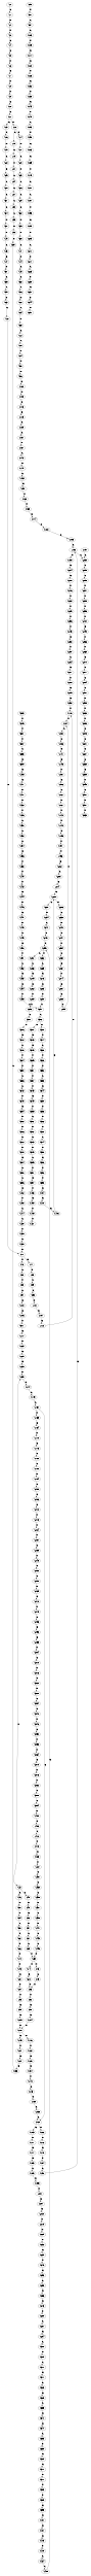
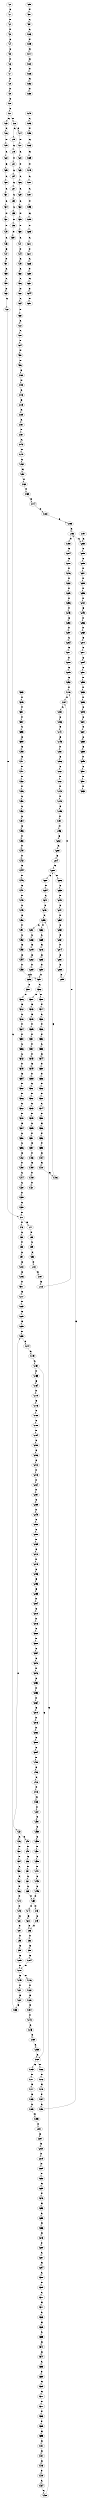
  strict digraph {
    S0
    S1
    S2
    S3
    S4
    S5
    S6
    S7
    S8
    S9
    S10
    S11
    S12
    S13
    S14
    S15
    S16
    S17
    S18
    S19
    S20
    S21
    S22
    S23
    S24
    S25
    S26
    S27
    S28
    S29
    S30
    S31
    S32
    S33
    S34
    S35
    S36
    S37
    S38
    S39
    S40
    S41
    S42
    S43
    S44
    S45
    S46
    S47
    S48
    S49
    S50
    S51
    S52
    S53
    S54
    S55
    S56
    S57
    S58
    S59
    S60
    S61
    S62
    S63
    S64
    S65
    S66
    S67
    S68
    S69
    S70
    S71
    S72
    S73
    S74
    S75
    S76
    S77
    S78
    S79
    S80
    S81
    S82
    S83
    S84
    S86
    S87
    S88
    S89
    S90
    S85
    S91
    S92
    S93
    S94
    S95
    S96
    S97
    S98
    S99
    S100
    S101
    S102
    S103
    S104
    S105
    S106
    S107
    S108
    S109
    S110
    n112 [label=S911]
    S112
    S113
    S114
    S115
    S116
    S117
    S118
    S119
    S120
    S121
    S122
    S123
    S124
    S125
    S126
    S127
    S128
    S129
    S130
    S131
    S132
    S133
    S134
    S135
    S136
    S137
    S138
    S139
    S140
    S141
    S142
-   S143
    S144
    S145
    S146
    S147
    S148
    S149
    S150
    S151
    S152
    S153
    S154
    S155
    S156
    S157
    S158
    S159
    S160
    S161
    S162
    S163
    S164
    S165
    S166
    S167
    S168
    S169
    S170
    S171
    S172
    S173
    S174
    S175
    S176
    S177
    S178
    S179
    S180
    S181
    S182
    S183
    S184
    S185
    S186
    S187
    S188
    S189
    S190
    S191
    S192
    S193
    S194
    S195
    S196
    S198
    S203
    S199
    S200
    S201
    S202
    S197
    S204
    S205
    S206
    S207
    S208
    S209
    S210
    S211
    S212
    S213
    S214
    S215
    S216
    S217
    S218
    S219
    S220
    S221
    S222
    S223
    S224
    S225
    S226
    S227
    S228
    S229
    S230
    S231
    S232
    S233
    S234
    S235
    S236
    S237
    S238
    S239
    S240
    S241
    S242
    S243
    S244
    S245
    S246
    S247
    S248
    S249
    S250
    S251
    S252
    S253
    S254
    S255
    S256
    S257
    S258
    S259
    S260
    S261
    S262
    S263
    S264
    S265
    S266
    S267
    S268
    S269
    S270
    S271
    S272
    S273
    S274
    S275
    S276
    S277
    S278
    S279
    S280
    S281
    S282
    S283
    S284
    S285
    S286
    S287
    S288
    S289
    S290
    S291
    S292
    S293
    S294
    S295
    S296
    S297
    S298
    S299
    S300
    S301
    S302
    S303
    S304
    S305
    S306
    S307
    S308
    S309
    S310
    S311
    S312
    S313
    S314
    S315
    S316
    S317
    S318
    S319
    S320
    S321
    S322
    S323
    S324
    S325
    S326
    S327
    S328
    S329
    S330
    S331
    S332
    S333
    S334
    S335
    S336
    S337
    S338
    S339
    S340
    S341
    S342
    S343
    S344
    S345
    S346
    S347
    S348
    S349
    S350
    S351
    S352
    S353
    S354
    S355
    S356
    S357
    S358
    S359
    S360
    S361
    S362
    S363
    S364
    S365
    S366
    S367
    S368
    S370
    S371
    S372
    S373
    S374
    S369
    S375
    S376
    S377
    S378
    S379
    S380
    S381
    S382
    S383
    S384
    S385
    S386
    S387
    S388
    S389
    S390
    S391
    S392
    S393
    S394
    S395
    S396
    S397
    S398
    S399
    S400
    S401
    S402
    S403
    S404
    S405
    S406
    S407
    S408
    S409
    S410
    S411
    S412
    S413
    S414
    S415
    S416
    S417
    S418
    S419
    S420
    S421
    S422
    S423
    S424
    S425
    S426
    S427
    S428
    S429
    S430
    S431
    S432
    S433
    S434
    S435
    S436
    S437
    S438
    S439
    S440
    S441
    S442
    S443
    S444
    S445
    S446
    S447
    S448
    S449
    S450
    S451
    S452
    S453
    S454
    S455
    S0 -> S1 [label=C]
    S1 -> S2 [label=A]
    S2 -> S3 [label=T]
    S3 -> S4 [label=C]
    S4 -> S5 [label=C]
    S5 -> S6 [label=A]
    S6 -> S7 [label=G]
    S7 -> S8 [label=A]
    S8 -> S9 [label=A]
    S9 -> S10 [label=C]
    S10 -> S11 [label=C]
    S11 -> S12 [label=A]
    S11 -> S13 [label=G]
    S12 -> S14 [label=G]
    S12 -> S15 [label=C]
    S13 -> S16 [label=G]
    S14 -> S17 [label=A]
    S15 -> S18 [label=C]
    S16 -> S19 [label=A]
    S17 -> S20 [label=C]
    S18 -> S21 [label=A]
    S19 -> S22 [label=C]
    S20 -> S23 [label=T]
    S21 -> S24 [label=C]
    S22 -> S25 [label=G]
    S23 -> S26 [label=C]
    S24 -> S27 [label=C]
    S25 -> S28 [label=C]
    S26 -> S29 [label=C]
    S27 -> S30 [label=C]
    S28 -> S31 [label=C]
    S29 -> S32 [label=C]
    S30 -> S33 [label=C]
    S31 -> S34 [label=C]
    S32 -> S35 [label=A]
    S33 -> S36 [label=T]
    S34 -> S37 [label=A]
    S35 -> S38 [label=T]
    S36 -> S39 [label=T]
    S37 -> S40 [label=T]
    S38 -> S41 [label=C]
    S39 -> S42 [label=C]
    S40 -> S43 [label=C]
    S41 -> S44 [label=T]
    S42 -> S45 [label=C]
    S42 -> S46 [label=G]
    S43 -> S47 [label=G]
    S44 -> S48 [label=G]
    S45 -> S49 [label=T]
    S46 -> S50 [label=A]
    S47 -> S51 [label=T]
    S48 -> S52 [label=C]
    S49 -> S53 [label=G]
    S50 -> S54 [label=T]
    S51 -> S55 [label=C]
    S52 -> S56 [label=C]
    S53 -> S57 [label=T]
    S54 -> S58 [label=C]
    S55 -> S59 [label=C]
    S56 -> S60 [label=A]
    S57 -> S61 [label=C]
    S58 -> S62 [label=G]
    S59 -> S63 [label=T]
    S60 -> S64 [label=G]
    S61 -> S65 [label=C]
    S62 -> S66 [label=T]
    S63 -> S67 [label=C]
    S64 -> S68 [label=T]
    S65 -> S69 [label=T]
    S66 -> S70 [label=T]
    S67 -> S71 [label=T]
    S68 -> S72 [label=C]
    S69 -> S73 [label=A]
    S69 -> S74 [label=T]
    S70 -> S75 [label=T]
    S71 -> S76 [label=T]
    S71 -> S77 [label=G]
    S72 -> S78 [label=G]
    S73 -> S79 [label=C]
    S74 -> S80 [label=G]
    S75 -> S81 [label=G]
    S76 -> S82 [label=C]
    S77 -> S83 [label=T]
    S78 -> S84 [label=T]
    S79 -> S86 [label=T]
    S80 -> S86 [label=T]
    S81 -> S87 [label=T]
    S82 -> S88 [label=T]
    S83 -> S89 [label=C]
    S84 -> S90 [label=A]
    S86 -> S92 [label=A]
    S87 -> S93 [label=A]
    S88 -> S94 [label=C]
    S89 -> S95 [label=G]
    S90 -> S96 [label=A]
    S85 -> S91 [label=A]
    S91 -> S97 [label=C]
    S92 -> S98 [label=G]
    S93 -> S99 [label=G]
    S94 -> S100 [label=G]
    S95 -> S101 [label=T]
    S96 -> S102 [label=G]
    S97 -> S103 [label=C]
    S98 -> S104 [label=G]
    S99 -> S105 [label=G]
    S100 -> S106 [label=G]
    S101 -> S107 [label=G]
    S102 -> S108 [label=A]
    S103 -> S109 [label=A]
    S104 -> S110 [label=A]
    S105 -> S110 [label=A]
    S106 -> n112 [label=A]
    S107 -> S112 [label=G]
    S108 -> S113 [label=C]
    S109 -> S114 [label=G]
    S110 -> S115 [label=G]
    S110 -> S116 [label=A]
    n112 -> S117 [label=G]
    S112 -> S118 [label=T]
    S113 -> S119 [label=G]
    S114 -> S120 [label=G]
    S115 -> S121 [label=A]
    S116 -> S122 [label=A]
    S117 -> S123 [label=A]
    S118 -> S124 [label=A]
    S119 -> S125 [label=G]
    S120 -> S126 [label=A]
    S121 -> S127 [label=G]
    S122 -> S128 [label=G]
    S123 -> S129 [label=G]
    S124 -> S130 [label=C]
    S125 -> S131 [label=C]
    S126 -> S132 [label=G]
    S127 -> S133 [label=G]
    S128 -> S134 [label=G]
    S129 -> S135 [label=G]
    S130 -> S136 [label=C]
    S131 -> S137 [label=T]
    S132 -> S138 [label=A]
    S133 -> S139 [label=T]
    S134 -> S140 [label=T]
    S135 -> S139 [label=T]
    S136 -> S141 [label=G]
    S137 -> S142 [label=C]
-   S138 -> S143 [label=G]
    S139 -> S144 [label=C]
    S140 -> S145 [label=C]
    S141 -> S146 [label=G]
    S142 -> S147 [label=T]
-   S143 -> S148 [label=T]
    S144 -> S149 [label=C]
    S145 -> S150 [label=C]
    S146 -> S151 [label=T]
    S147 -> S152 [label=C]
    S148 -> S153 [label=C]
    S149 -> S154 [label=C]
    S150 -> S155 [label=C]
    S151 -> S156 [label=G]
    S152 -> S157 [label=G]
    S153 -> S158 [label=A]
    S154 -> S159 [label=A]
    S154 -> S160 [label=G]
    S155 -> S160 [label=G]
    S156 -> S161 [label=G]
    S157 -> S162 [label=A]
    S158 -> S163 [label=G]
    S159 -> S164 [label=G]
    S160 -> S165 [label=G]
    S160 -> S166 [label=A]
    S161 -> S167 [label=T]
    S162 -> S168 [label=A]
    S163 -> S169 [label=G]
    S164 -> S170 [label=A]
    S165 -> S171 [label=A]
    S166 -> S172 [label=A]
    S167 -> S173 [label=T]
    S168 -> S174 [label=G]
    S169 -> S175 [label=A]
    S170 -> S176 [label=G]
    S171 -> S177 [label=G]
    S172 -> S178 [label=G]
    S173 -> S179 [label=A]
    S174 -> S180 [label=T]
    S175 -> S181 [label=C]
    S176 -> S182 [label=C]
    S177 -> S183 [label=G]
    S178 -> S184 [label=T]
    S179 -> S185 [label=G]
    S180 -> S186 [label=C]
    S181 -> S187 [label=C]
    S182 -> S188 [label=C]
    S183 -> S189 [label=C]
    S184 -> S190 [label=C]
    S185 -> S191 [label=A]
    S186 -> S192 [label=G]
    S187 -> S193 [label=A]
    S188 -> S194 [label=A]
    S189 -> S195 [label=G]
    S190 -> S192 [label=G]
    S191 -> S196 [label=A]
    S192 -> S198 [label=A]
    S192 -> S203 [label=C]
    S193 -> S199 [label=G]
    S194 -> S200 [label=C]
    S195 -> S201 [label=T]
    S196 -> S202 [label=G]
    S198 -> S204 [label=G]
    S203 -> S209 [label=G]
    S199 -> S205 [label=T]
    S200 -> S206 [label=G]
    S201 -> S207 [label=G]
    S202 -> S208 [label=G]
    S197 -> S203 [label=G]
    S204 -> S210 [label=G]
    S205 -> S211 [label=C]
    S206 -> S212 [label=G]
    S207 -> S213 [label=G]
    S208 -> S214 [label=G]
    S209 -> S215 [label=C]
    S210 -> S216 [label=T]
    S211 -> S217 [label=T]
    S212 -> S218 [label=T]
    S213 -> S219 [label=T]
    S214 -> S220 [label=G]
    S215 -> S221 [label=T]
    S216 -> S222 [label=A]
    S217 -> S223 [label=C]
    S218 -> S224 [label=T]
    S219 -> S225 [label=A]
    S220 -> S226 [label=T]
    S220 -> S227 [label=G]
    S221 -> S228 [label=A]
    S222 -> S229 [label=T]
    S223 -> S230 [label=T]
    S224 -> S231 [label=A]
    S225 -> S232 [label=T]
    S226 -> S233 [label=C]
    S227 -> S234 [label=T]
    S228 -> S235 [label=T]
    S229 -> S236 [label=A]
    S230 -> S237 [label=G]
    S231 -> S238 [label=C]
    S232 -> S239 [label=G]
    S233 -> S240 [label=T]
    S234 -> S241 [label=C]
    S235 -> S242 [label=A]
    S236 -> S243 [label=A]
    S237 -> S244 [label=T]
    S238 -> S245 [label=T]
    S239 -> S246 [label=A]
    S240 -> S247 [label=C]
    S241 -> S248 [label=C]
    S242 -> S249 [label=G]
    S243 -> S250 [label=G]
    S244 -> S251 [label=A]
    S245 -> S252 [label=G]
    S246 -> S253 [label=G]
    S247 -> S254 [label=T]
    S248 -> S255 [label=G]
    S249 -> S256 [label=T]
    S250 -> S257 [label=T]
    S252 -> S258 [label=C]
    S253 -> S259 [label=C]
    S254 -> S260 [label=C]
    S255 -> S261 [label=C]
    S255 -> S262 [label=T]
    S256 -> S263 [label=A]
    S257 -> S264 [label=C]
    S258 -> S265 [label=A]
    S259 -> S266 [label=G]
    S260 -> S267 [label=G]
    S261 -> S268 [label=C]
    S262 -> S269 [label=C]
    S263 -> S270 [label=G]
    S264 -> S271 [label=G]
    S265 -> S272 [label=G]
    S266 -> S273 [label=G]
    S267 -> S274 [label=T]
    S268 -> S275 [label=G]
    S269 -> S276 [label=G]
    S270 -> S277 [label=C]
    S271 -> S278 [label=T]
    S272 -> S279 [label=A]
    S273 -> S280 [label=T]
    S274 -> S281 [label=G]
    S275 -> S282 [label=G]
    S276 -> S283 [label=G]
    S277 -> S284 [label=C]
    S278 -> S285 [label=G]
    S279 -> S286 [label=C]
    S280 -> S287 [label=C]
    S281 -> S288 [label=G]
    S282 -> S289 [label=A]
    S283 -> S290 [label=A]
    S284 -> S291 [label=G]
    S285 -> S292 [label=G]
    S286 -> S293 [label=G]
    S287 -> S294 [label=G]
    S288 -> S295 [label=T]
    S289 -> S296 [label=A]
    S290 -> S297 [label=A]
    S291 -> S298 [label=A]
    S292 -> S118 [label=T]
    S293 -> S299 [label=G]
    S294 -> S300 [label=C]
    S295 -> S124 [label=A]
    S296 -> S301 [label=C]
    S297 -> S302 [label=C]
    S298 -> S303 [label=A]
    S299 -> S304 [label=A]
    S300 -> S305 [label=A]
    S301 -> S306 [label=T]
    S302 -> S307 [label=A]
    S302 -> S308 [label=T]
    S303 -> S309 [label=A]
    S304 -> S310 [label=C]
    S305 -> S311 [label=C]
    S306 -> S312 [label=G]
    S307 -> S313 [label=G]
    S308 -> S314 [label=A]
    S309 -> S315 [label=C]
    S310 -> S316 [label=A]
    S311 -> S317 [label=G]
    S312 -> S318 [label=C]
    S313 -> S319 [label=G]
    S314 -> S320 [label=C]
    S315 -> S321 [label=C]
    S316 -> S322 [label=C]
    S317 -> S323 [label=C]
    S318 -> S324 [label=A]
    S319 -> S325 [label=A]
    S320 -> S326 [label=A]
    S321 -> S327 [label=C]
    S322 -> S328 [label=A]
    S323 -> S329 [label=G]
    S324 -> S330 [label=A]
    S325 -> S331 [label=A]
    S326 -> S332 [label=A]
    S327 -> S333 [label=C]
    S328 -> S334 [label=C]
    S329 -> S335 [label=C]
    S330 -> S336 [label=C]
    S331 -> S337 [label=T]
    S332 -> S338 [label=C]
    S333 -> S339 [label=G]
    S334 -> S340 [label=C]
    S335 -> S341 [label=G]
    S336 -> S342 [label=C]
    S337 -> S343 [label=A]
    S338 -> S344 [label=G]
    S339 -> S345 [label=A]
    S340 -> S346 [label=T]
    S341 -> S347 [label=G]
    S342 -> S348 [label=A]
    S343 -> S349 [label=G]
    S344 -> S350 [label=A]
    S345 -> S351 [label=C]
    S346 -> S352 [label=C]
    S347 -> S353 [label=C]
    S348 -> S354 [label=G]
    S349 -> S355 [label=T]
    S350 -> S356 [label=A]
    S351 -> S357 [label=T]
    S352 -> S358 [label=T]
    S353 -> S359 [label=T]
    S354 -> S360 [label=A]
    S355 -> S361 [label=C]
    S356 -> S362 [label=A]
    S357 -> S363 [label=A]
    S358 -> S364 [label=A]
    S359 -> S365 [label=G]
    S360 -> S366 [label=A]
    S361 -> S367 [label=T]
    S362 -> S368 [label=A]
    S364 -> S370 [label=G]
    S365 -> S371 [label=G]
    S366 -> S372 [label=C]
    S367 -> S373 [label=C]
    S368 -> S374 [label=C]
    S370 -> S376 [label=A]
    S371 -> S377 [label=A]
    S372 -> S378 [label=A]
    S373 -> S379 [label=T]
    S374 -> S380 [label=A]
    S369 -> S375 [label=A]
    S375 -> S381 [label=A]
    S376 -> S382 [label=A]
    S377 -> S383 [label=A]
    S378 -> S384 [label=G]
    S379 -> S385 [label=C]
    S380 -> S386 [label=G]
    S381 -> S387 [label=T]
    S382 -> S388 [label=C]
    S383 -> S389 [label=T]
    S384 -> S390 [label=C]
    S385 -> S391 [label=T]
    S386 -> S392 [label=A]
    S387 -> S393 [label=C]
    S388 -> S394 [label=G]
    S389 -> S395 [label=G]
    S390 -> S396 [label=C]
    S391 -> S397 [label=G]
    S392 -> S398 [label=A]
    S393 -> S399 [label=G]
    S394 -> S400 [label=A]
    S395 -> S401 [label=G]
    S396 -> S402 [label=G]
    S397 -> S403 [label=A]
    S398 -> S404 [label=G]
    S399 -> S405 [label=G]
    S400 -> S406 [label=G]
    S401 -> S407 [label=G]
    S402 -> S408 [label=T]
    S403 -> S409 [label=G]
    S404 -> S410 [label=G]
    S405 -> S411 [label=G]
    S406 -> S412 [label=G]
    S407 -> S413 [label=G]
    S408 -> S414 [label=C]
    S409 -> S415 [label=T]
    S410 -> S416 [label=G]
    S411 -> S417 [label=T]
    S412 -> S418 [label=T]
    S413 -> S419 [label=T]
    S414 -> S420 [label=C]
    S415 -> S421 [label=A]
    S416 -> S220 [label=G]
    S417 -> S422 [label=A]
    S418 -> S423 [label=G]
    S419 -> S424 [label=C]
    S420 -> S425 [label=T]
    S422 -> S426 [label=T]
    S423 -> S427 [label=T]
    S424 -> S428 [label=C]
    S425 -> S429 [label=C]
    S426 -> S430 [label=C]
    S427 -> S431 [label=C]
    S428 -> S255 [label=G]
    S429 -> S71 [label=T]
    S430 -> S432 [label=C]
    S431 -> S433 [label=C]
    S432 -> S434 [label=C]
    S433 -> S435 [label=C]
    S434 -> S436 [label=G]
    S435 -> S437 [label=T]
    S436 -> S438 [label=A]
    S437 -> S439 [label=G]
    S438 -> S440 [label=A]
    S439 -> S441 [label=T]
    S440 -> S442 [label=A]
    S441 -> S443 [label=C]
    S442 -> S444 [label=G]
    S443 -> S445 [label=C]
    S444 -> S446 [label=T]
    S445 -> S69 [label=T]
    S446 -> S447 [label=G]
    S447 -> S448 [label=T]
    S448 -> S449 [label=C]
    S449 -> S450 [label=G]
    S450 -> S451 [label=T]
    S451 -> S452 [label=C]
    S452 -> S453 [label=G]
    S453 -> S454 [label=G]
    S454 -> S455 [label=A]
    S455 -> S297 [label=A]
  }
